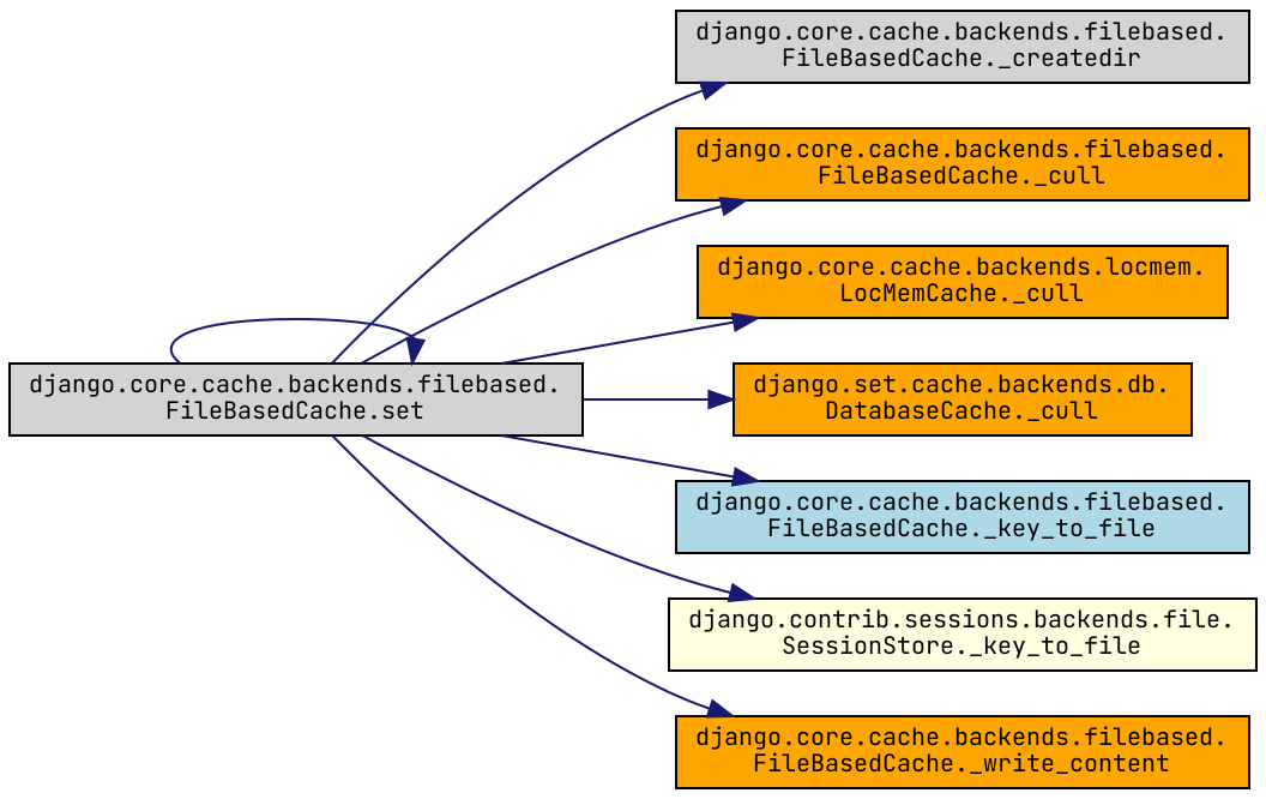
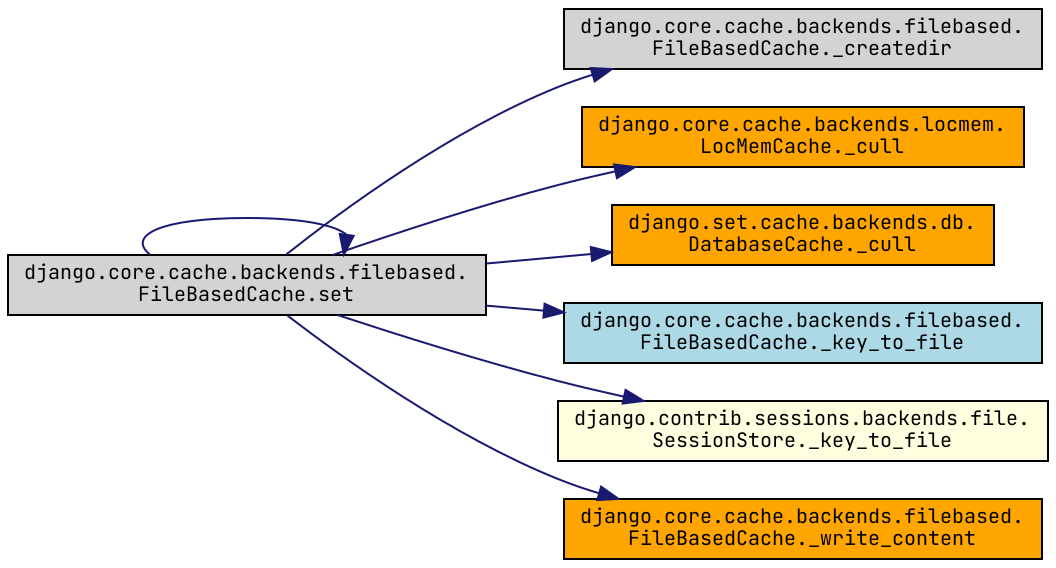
  digraph {
    fontname="JetBrains Mono"
    rankdir=LR
    node [color=black fillcolor=orange fontname="JetBrains Mono" fontsize=10 shape=record style=filled]
    edge [color=midnightblue fontname="JetBrains Mono" fontsize=10 labelfontname=Helvetica labelfontsize=10 style=solid]
    n1 [fillcolor=lightgrey fontcolor=black height=0.2 label="django.core.cache.backends.filebased.\lFileBasedCache.set" width=0.4]
    n2 [fillcolor=lightgrey height=0.2 label="django.core.cache.backends.filebased.\lFileBasedCache._createdir" width=0.4]
-   n3 [height=0.2 label="django.core.cache.backends.filebased.\lFileBasedCache._cull" width=0.4]
    n4 [height=0.2 label="django.core.cache.backends.locmem.\lLocMemCache._cull" width=0.4]
    n5 [height=0.2 label="django.set.cache.backends.db.\lDatabaseCache._cull" width=0.4]
    n6 [fillcolor=lightblue height=0.2 label="django.core.cache.backends.filebased.\lFileBasedCache._key_to_file" width=0.4]
    n7 [fillcolor=lightyellow height=0.2 label="django.contrib.sessions.backends.file.\lSessionStore._key_to_file" width=0.4]
    n8 [height=0.2 label="django.core.cache.backends.filebased.\lFileBasedCache._write_content" width=0.4]
    n1 -> n1
    n1 -> n2
-   n1 -> n3
    n1 -> n4
    n1 -> n5
    n1 -> n6
    n1 -> n7
    n1 -> n8
  }
